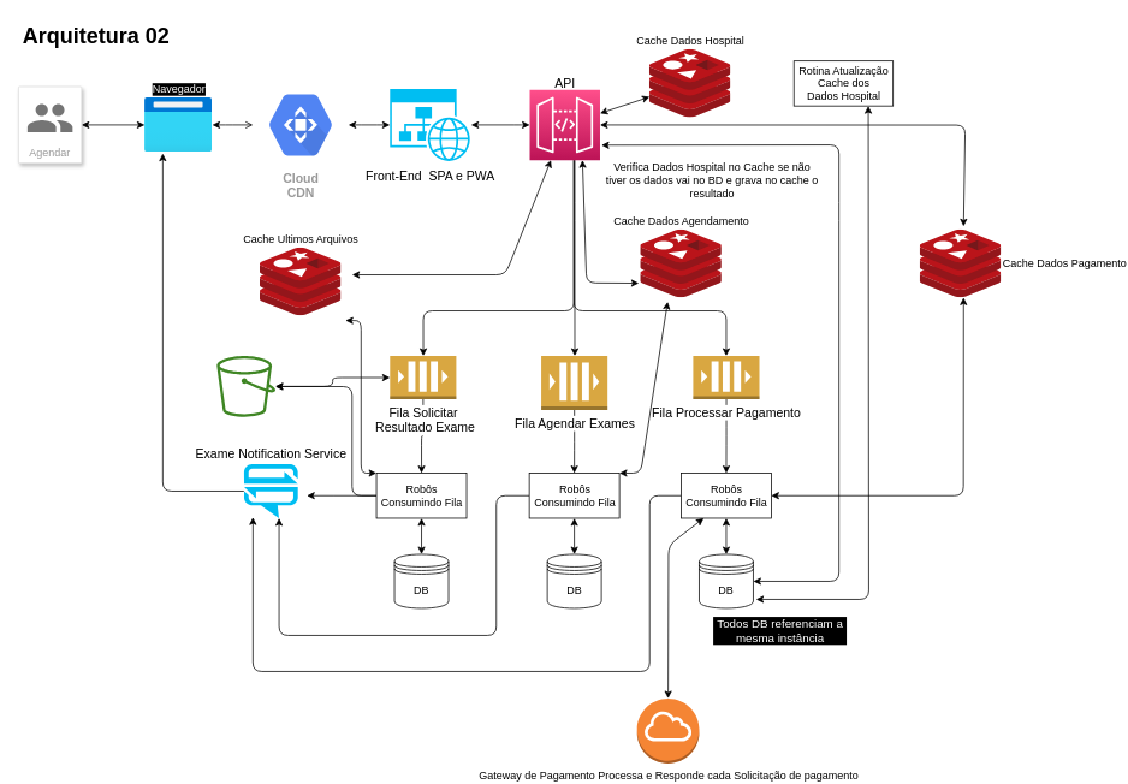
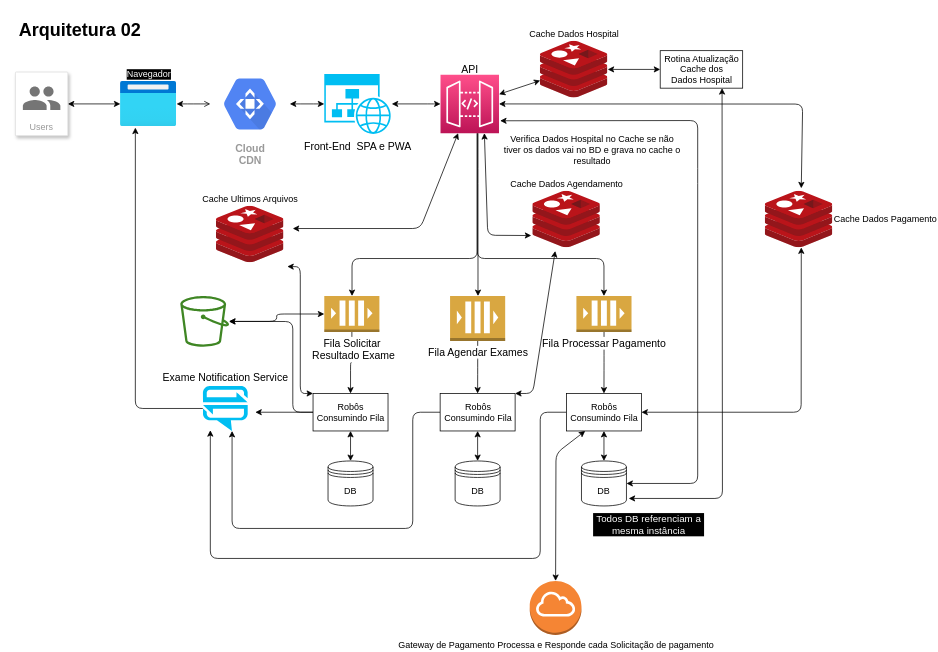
  <mxCell id="0" />
  <mxCell id="1" parent="0" />
  <mxCell id="2" value="" style="edgeStyle=orthogonalEdgeStyle;html=1;fontSize=14;fontColor=#FFFFFF;startArrow=classic;startFill=1;entryX=0;entryY=0.5;entryDx=0;entryDy=0;entryPerimeter=0;" parent="1" source="3" target="16" edge="1"><mxGeometry relative="1" as="geometry"><Array as="points"><mxPoint x="580" y="137.43" /><mxPoint x="580" y="137.43" /></Array></mxGeometry></mxCell>
  <mxCell id="3" value="" style="verticalLabelPosition=bottom;html=1;verticalAlign=top;align=center;strokeColor=none;fillColor=#00BEF2;shape=mxgraph.azure.website_generic;pointerEvents=1;" parent="1" vertex="1"><mxGeometry x="432" y="97.8" width="90" height="80" as="geometry" /></mxCell>
  <mxCell id="4" value="" style="edgeStyle=orthogonalEdgeStyle;html=1;fontSize=14;fontColor=#FFFFFF;startArrow=classic;startFill=1;" parent="1" source="5" target="48" edge="1"><mxGeometry relative="1" as="geometry" /></mxCell>
- <mxCell id="5" value="Agendar" style="strokeColor=#dddddd;shadow=1;strokeWidth=1;rounded=1;absoluteArcSize=1;arcSize=2;labelPosition=center;verticalLabelPosition=middle;align=center;verticalAlign=bottom;spacingLeft=0;fontColor=#999999;fontSize=12;whiteSpace=wrap;spacingBottom=2;" parent="1" vertex="1"><mxGeometry x="20" y="95.3" width="70" height="85" as="geometry" /></mxCell>
+ <mxCell id="5" value="Users" style="strokeColor=#dddddd;shadow=1;strokeWidth=1;rounded=1;absoluteArcSize=1;arcSize=2;labelPosition=center;verticalLabelPosition=middle;align=center;verticalAlign=bottom;spacingLeft=0;fontColor=#999999;fontSize=12;whiteSpace=wrap;spacingBottom=2;" parent="1" vertex="1"><mxGeometry x="20" y="95.3" width="70" height="85" as="geometry" /></mxCell>
  <mxCell id="6" value="" style="sketch=0;dashed=0;connectable=0;html=1;fillColor=#757575;strokeColor=none;shape=mxgraph.gcp2.users;part=1;" parent="5" vertex="1"><mxGeometry x="0.5" width="50" height="31.5" relative="1" as="geometry"><mxPoint x="-25" y="19.25" as="offset" /></mxGeometry></mxCell>
  <mxCell id="7" value="" style="edgeStyle=orthogonalEdgeStyle;html=1;fontSize=14;fontColor=#FFFFFF;startArrow=classic;startFill=1;" parent="1" source="8" target="3" edge="1"><mxGeometry relative="1" as="geometry" /></mxCell>
  <mxCell id="8" value="&lt;font style=&quot;font-size: 14px&quot;&gt;Cloud&lt;br&gt;CDN&lt;/font&gt;" style="sketch=0;html=1;fillColor=#5184F3;strokeColor=none;verticalAlign=top;labelPosition=center;verticalLabelPosition=bottom;align=center;spacingTop=-6;fontSize=11;fontStyle=1;fontColor=#999999;shape=mxgraph.gcp2.hexIcon;prIcon=cloud_cdn" parent="1" vertex="1"><mxGeometry x="280" y="87.74" width="106" height="100.12" as="geometry" /></mxCell>
  <mxCell id="9" style="html=1;fontSize=14;startArrow=none;startFill=0;edgeStyle=orthogonalEdgeStyle;" parent="1" source="16" target="22" edge="1"><mxGeometry relative="1" as="geometry"><Array as="points"><mxPoint x="636" y="344" /><mxPoint x="805" y="344" /></Array></mxGeometry></mxCell>
  <mxCell id="10" style="edgeStyle=orthogonalEdgeStyle;html=1;fontSize=14;startArrow=none;startFill=0;" parent="1" source="16" target="24" edge="1"><mxGeometry relative="1" as="geometry"><Array as="points"><mxPoint x="636" y="344" /><mxPoint x="469" y="344" /></Array></mxGeometry></mxCell>
  <mxCell id="11" style="edgeStyle=orthogonalEdgeStyle;html=1;fontSize=14;startArrow=none;startFill=0;" parent="1" source="16" target="20" edge="1"><mxGeometry relative="1" as="geometry"><Array as="points"><mxPoint x="637" y="234" /><mxPoint x="637" y="234" /></Array></mxGeometry></mxCell>
  <mxCell id="12" value="" style="edgeStyle=none;html=1;startArrow=classic;startFill=1;" parent="1" source="16" target="51" edge="1"><mxGeometry relative="1" as="geometry" /></mxCell>
  <mxCell id="13" style="edgeStyle=none;html=1;startArrow=classic;startFill=1;" edge="1" parent="1" source="16"><mxGeometry relative="1" as="geometry"><mxPoint x="390" y="304" as="targetPoint" /><Array as="points"><mxPoint x="560" y="304" /></Array></mxGeometry></mxCell>
  <mxCell id="14" style="edgeStyle=none;html=1;entryX=-0.022;entryY=0.785;entryDx=0;entryDy=0;entryPerimeter=0;startArrow=classic;startFill=1;exitX=0.75;exitY=1;exitDx=0;exitDy=0;exitPerimeter=0;" edge="1" parent="1" source="16" target="58"><mxGeometry relative="1" as="geometry"><Array as="points"><mxPoint x="650" y="313" /></Array></mxGeometry></mxCell>
  <mxCell id="15" style="edgeStyle=none;html=1;entryX=0.535;entryY=-0.049;entryDx=0;entryDy=0;entryPerimeter=0;startArrow=classic;startFill=1;" edge="1" parent="1" source="16" target="59"><mxGeometry relative="1" as="geometry"><Array as="points"><mxPoint x="1070" y="138" /></Array></mxGeometry></mxCell>
  <mxCell id="16" value="" style="sketch=0;points=[[0,0,0],[0.25,0,0],[0.5,0,0],[0.75,0,0],[1,0,0],[0,1,0],[0.25,1,0],[0.5,1,0],[0.75,1,0],[1,1,0],[0,0.25,0],[0,0.5,0],[0,0.75,0],[1,0.25,0],[1,0.5,0],[1,0.75,0]];outlineConnect=0;fontColor=#232F3E;gradientColor=#FF4F8B;gradientDirection=north;fillColor=#BC1356;strokeColor=#ffffff;dashed=0;verticalLabelPosition=bottom;verticalAlign=top;align=center;html=1;fontSize=12;fontStyle=0;aspect=fixed;shape=mxgraph.aws4.resourceIcon;resIcon=mxgraph.aws4.api_gateway;" parent="1" vertex="1"><mxGeometry x="587" y="98.8" width="78" height="78" as="geometry" /></mxCell>
  <mxCell id="17" value="Front-End&amp;nbsp; SPA e PWA" style="text;html=1;strokeColor=none;fillColor=none;align=center;verticalAlign=middle;whiteSpace=wrap;rounded=0;fontSize=14;" parent="1" vertex="1"><mxGeometry x="402" y="180.3" width="150" height="30" as="geometry" /></mxCell>
  <mxCell id="18" value="API" style="text;html=1;align=center;verticalAlign=middle;resizable=0;points=[];autosize=1;strokeColor=none;fillColor=none;fontSize=14;" parent="1" vertex="1"><mxGeometry x="606" y="81.8" width="40" height="20" as="geometry" /></mxCell>
  <mxCell id="19" style="edgeStyle=orthogonalEdgeStyle;html=1;fontSize=14;fontColor=#FFFFFF;startArrow=none;startFill=0;" parent="1" source="20" target="38" edge="1"><mxGeometry relative="1" as="geometry" /></mxCell>
  <mxCell id="20" value="Fila Agendar Exames" style="outlineConnect=0;dashed=0;verticalLabelPosition=bottom;verticalAlign=top;align=center;html=1;shape=mxgraph.aws3.queue;fillColor=#D9A741;gradientColor=none;fontSize=14;labelBackgroundColor=default;" parent="1" vertex="1"><mxGeometry x="599.75" y="394" width="73.5" height="60" as="geometry" /></mxCell>
  <mxCell id="21" style="edgeStyle=orthogonalEdgeStyle;html=1;entryX=0.5;entryY=0;entryDx=0;entryDy=0;fontSize=14;fontColor=#FFFFFF;startArrow=none;startFill=0;" parent="1" source="22" target="43" edge="1"><mxGeometry relative="1" as="geometry" /></mxCell>
  <mxCell id="22" value="Fila Processar Pagamento" style="outlineConnect=0;dashed=0;verticalLabelPosition=bottom;verticalAlign=top;align=center;html=1;shape=mxgraph.aws3.queue;fillColor=#D9A741;gradientColor=none;fontSize=14;labelBackgroundColor=default;" parent="1" vertex="1"><mxGeometry x="768.25" y="394" width="73.5" height="48" as="geometry" /></mxCell>
  <mxCell id="23" style="edgeStyle=orthogonalEdgeStyle;html=1;entryX=0.5;entryY=0;entryDx=0;entryDy=0;fontSize=14;startArrow=none;startFill=0;" parent="1" source="24" target="29" edge="1"><mxGeometry relative="1" as="geometry" /></mxCell>
  <mxCell id="24" value="Fila Solicitar&lt;br&gt;&amp;nbsp;Resultado Exame" style="outlineConnect=0;dashed=0;verticalLabelPosition=bottom;verticalAlign=top;align=center;html=1;shape=mxgraph.aws3.queue;fillColor=#D9A741;gradientColor=none;fontSize=14;shadow=0;sketch=0;labelBackgroundColor=default;" parent="1" vertex="1"><mxGeometry x="432" y="394" width="73.5" height="48" as="geometry" /></mxCell>
  <mxCell id="25" style="edgeStyle=orthogonalEdgeStyle;html=1;entryX=0.5;entryY=0;entryDx=0;entryDy=0;fontSize=14;startArrow=classic;startFill=1;" parent="1" source="29" target="30" edge="1"><mxGeometry relative="1" as="geometry"><Array as="points" /></mxGeometry></mxCell>
  <mxCell id="26" style="edgeStyle=orthogonalEdgeStyle;html=1;fontSize=14;startArrow=none;startFill=0;" parent="1" source="29" edge="1"><mxGeometry relative="1" as="geometry"><mxPoint x="340" y="549" as="targetPoint" /></mxGeometry></mxCell>
  <mxCell id="27" style="edgeStyle=orthogonalEdgeStyle;html=1;fontSize=14;startArrow=none;startFill=0;" parent="1" source="29" target="34" edge="1"><mxGeometry relative="1" as="geometry"><mxPoint x="390" y="424" as="targetPoint" /><Array as="points"><mxPoint x="390" y="549" /><mxPoint x="390" y="428" /></Array></mxGeometry></mxCell>
  <mxCell id="28" style="edgeStyle=none;html=1;exitX=0;exitY=0;exitDx=0;exitDy=0;entryX=1.052;entryY=1.067;entryDx=0;entryDy=0;entryPerimeter=0;startArrow=classic;startFill=1;" edge="1" parent="1" source="29" target="57"><mxGeometry relative="1" as="geometry"><Array as="points"><mxPoint x="400" y="524" /><mxPoint x="400" y="355" /></Array></mxGeometry></mxCell>
  <mxCell id="29" value="Robôs&lt;br&gt;Consumindo Fila" style="html=1;dashed=0;whitespace=wrap;" parent="1" vertex="1"><mxGeometry x="417" y="524" width="100" height="50" as="geometry" /></mxCell>
  <mxCell id="30" value="DB" style="shape=datastore;whiteSpace=wrap;html=1;" parent="1" vertex="1"><mxGeometry x="437" y="614" width="60" height="60" as="geometry" /></mxCell>
  <mxCell id="31" style="edgeStyle=orthogonalEdgeStyle;html=1;entryX=0.267;entryY=1.027;entryDx=0;entryDy=0;entryPerimeter=0;fontSize=14;fontColor=#FFFFFF;startArrow=none;startFill=0;" parent="1" source="32" target="48" edge="1"><mxGeometry relative="1" as="geometry" /></mxCell>
  <mxCell id="32" value="Exame Notification Service" style="verticalLabelPosition=top;html=1;verticalAlign=bottom;align=center;strokeColor=none;fillColor=#00BEF2;shape=mxgraph.azure.notification_hub;pointerEvents=1;shadow=0;labelBackgroundColor=default;sketch=0;fontSize=14;labelPosition=center;" parent="1" vertex="1"><mxGeometry x="270" y="514" width="60" height="60" as="geometry" /></mxCell>
  <mxCell id="33" style="edgeStyle=orthogonalEdgeStyle;html=1;fontSize=14;fontColor=#FFFFFF;startArrow=classic;startFill=1;" parent="1" source="34" target="24" edge="1"><mxGeometry relative="1" as="geometry" /></mxCell>
  <mxCell id="34" value="&lt;font color=&quot;#ffffff&quot;&gt;Bucket Exames no S3&lt;/font&gt;" style="sketch=0;outlineConnect=0;fontColor=#232F3E;gradientColor=none;fillColor=#3F8624;strokeColor=none;dashed=0;verticalLabelPosition=bottom;verticalAlign=top;align=center;html=1;fontSize=12;fontStyle=0;aspect=fixed;pointerEvents=1;shape=mxgraph.aws4.bucket;shadow=0;labelBackgroundColor=default;" parent="1" vertex="1"><mxGeometry x="240" y="394" width="65" height="67.6" as="geometry" /></mxCell>
  <mxCell id="35" style="edgeStyle=orthogonalEdgeStyle;html=1;entryX=0.5;entryY=0;entryDx=0;entryDy=0;fontSize=14;fontColor=#FFFFFF;startArrow=classic;startFill=1;" parent="1" source="38" target="44" edge="1"><mxGeometry relative="1" as="geometry" /></mxCell>
  <mxCell id="36" style="edgeStyle=orthogonalEdgeStyle;html=1;entryX=0.65;entryY=1;entryDx=0;entryDy=0;entryPerimeter=0;fontSize=14;fontColor=#FFFFFF;startArrow=none;startFill=0;" parent="1" source="38" target="32" edge="1"><mxGeometry relative="1" as="geometry"><Array as="points"><mxPoint x="550" y="549" /><mxPoint x="550" y="704" /><mxPoint x="309" y="704" /></Array></mxGeometry></mxCell>
  <mxCell id="37" style="edgeStyle=none;html=1;startArrow=classic;startFill=1;exitX=1;exitY=0;exitDx=0;exitDy=0;" edge="1" parent="1" source="38"><mxGeometry relative="1" as="geometry"><mxPoint x="740" y="334" as="targetPoint" /><Array as="points"><mxPoint x="710" y="524" /></Array></mxGeometry></mxCell>
  <mxCell id="38" value="Robôs&lt;br&gt;Consumindo Fila" style="html=1;dashed=0;whitespace=wrap;" parent="1" vertex="1"><mxGeometry x="586.5" y="524" width="100" height="50" as="geometry" /></mxCell>
  <mxCell id="39" value="" style="edgeStyle=orthogonalEdgeStyle;html=1;fontSize=14;fontColor=#FFFFFF;startArrow=classic;startFill=1;" parent="1" source="43" target="46" edge="1"><mxGeometry relative="1" as="geometry" /></mxCell>
  <mxCell id="40" style="edgeStyle=orthogonalEdgeStyle;html=1;fontSize=14;fontColor=#FFFFFF;startArrow=none;startFill=0;" parent="1" source="43" edge="1"><mxGeometry relative="1" as="geometry"><mxPoint x="280" y="573" as="targetPoint" /><Array as="points"><mxPoint x="720" y="549" /><mxPoint x="720" y="744" /><mxPoint x="280" y="744" /></Array></mxGeometry></mxCell>
  <mxCell id="41" style="edgeStyle=none;html=1;exitX=0.25;exitY=1;exitDx=0;exitDy=0;entryX=0.5;entryY=0;entryDx=0;entryDy=0;entryPerimeter=0;startArrow=classic;startFill=1;" parent="1" source="43" target="53" edge="1"><mxGeometry relative="1" as="geometry"><Array as="points"><mxPoint x="741" y="604" /></Array></mxGeometry></mxCell>
  <mxCell id="42" style="edgeStyle=none;html=1;entryX=0.535;entryY=0.995;entryDx=0;entryDy=0;entryPerimeter=0;startArrow=classic;startFill=1;" edge="1" parent="1" source="43" target="59"><mxGeometry relative="1" as="geometry"><Array as="points"><mxPoint x="1068" y="549" /></Array></mxGeometry></mxCell>
  <mxCell id="43" value="Robôs&lt;br&gt;Consumindo Fila" style="html=1;dashed=0;whitespace=wrap;" parent="1" vertex="1"><mxGeometry x="755" y="524" width="100" height="50" as="geometry" /></mxCell>
  <mxCell id="44" value="DB" style="shape=datastore;whiteSpace=wrap;html=1;" parent="1" vertex="1"><mxGeometry x="606.5" y="614" width="60" height="60" as="geometry" /></mxCell>
  <mxCell id="45" style="edgeStyle=none;html=1;startArrow=classic;startFill=1;entryX=0;entryY=0;entryDx=0;entryDy=0;" parent="1" source="46" edge="1" target="52"><mxGeometry relative="1" as="geometry"><mxPoint x="680" y="234" as="targetPoint" /><Array as="points"><mxPoint x="930" y="644" /><mxPoint x="930" y="234" /><mxPoint x="930" y="160" /></Array></mxGeometry></mxCell>
  <mxCell id="46" value="DB" style="shape=datastore;whiteSpace=wrap;html=1;" parent="1" vertex="1"><mxGeometry x="775" y="614" width="60" height="60" as="geometry" /></mxCell>
  <mxCell id="47" value="" style="edgeStyle=orthogonalEdgeStyle;html=1;fontSize=14;fontColor=#FFFFFF;startArrow=classic;startFill=1;endArrow=open;" parent="1" source="48" target="8" edge="1"><mxGeometry relative="1" as="geometry" /></mxCell>
  <mxCell id="48" value="Navegador" style="aspect=fixed;html=1;points=[];align=center;image;fontSize=12;image=img/lib/azure2/general/Browser.svg;shadow=0;labelBackgroundColor=#000000;sketch=0;fontColor=#FFFFFF;labelPosition=center;verticalLabelPosition=top;verticalAlign=bottom;" parent="1" vertex="1"><mxGeometry x="160" y="107.8" width="75" height="60" as="geometry" /></mxCell>
  <mxCell id="49" value="Todos DB referenciam a mesma instância" style="text;html=1;strokeColor=none;fillColor=none;align=center;verticalAlign=middle;whiteSpace=wrap;rounded=0;shadow=0;labelBackgroundColor=#000000;sketch=0;fontSize=13;fontColor=#FFFFFF;" parent="1" vertex="1"><mxGeometry x="790" y="684" width="150" height="30" as="geometry" /></mxCell>
+ <mxCell id="50" value="" style="edgeStyle=none;html=1;startArrow=classic;startFill=1;" parent="1" source="51" target="56" edge="1"><mxGeometry relative="1" as="geometry" /></mxCell>
  <mxCell id="51" value="Cache Dados Hospital" style="sketch=0;aspect=fixed;html=1;points=[];align=center;image;fontSize=12;image=img/lib/mscae/Cache_Redis_Product.svg;labelPosition=center;verticalLabelPosition=top;verticalAlign=bottom;" parent="1" vertex="1"><mxGeometry x="720" y="54" width="90" height="75.6" as="geometry" /></mxCell>
  <mxCell id="52" value="&lt;br&gt;&lt;br&gt;Verifica Dados Hospital no Cache se não tiver os dados vai no BD e grava no cache o resultado" style="text;html=1;strokeColor=none;fillColor=none;align=center;verticalAlign=middle;whiteSpace=wrap;rounded=0;" parent="1" vertex="1"><mxGeometry x="666.5" y="160.3" width="245" height="50" as="geometry" /></mxCell>
  <mxCell id="53" value="Gateway de Pagamento Processa e Responde cada Solicitação de pagamento" style="outlineConnect=0;dashed=0;verticalLabelPosition=bottom;verticalAlign=top;align=center;html=1;shape=mxgraph.aws3.internet_gateway;fillColor=#F58534;gradientColor=none;" parent="1" vertex="1"><mxGeometry x="706" y="774" width="69" height="72" as="geometry" /></mxCell>
  <mxCell id="54" value="&lt;h1&gt;Arquitetura 02&lt;/h1&gt;&lt;p&gt;&lt;br&gt;&lt;/p&gt;&lt;p&gt;&lt;br&gt;&lt;/p&gt;" style="text;html=1;strokeColor=none;fillColor=none;spacing=5;spacingTop=-20;whiteSpace=wrap;overflow=hidden;rounded=0;" parent="1" vertex="1"><mxGeometry x="20" y="20" width="190" height="50" as="geometry" /></mxCell>
  <mxCell id="55" style="edgeStyle=none;html=1;exitX=0.75;exitY=1;exitDx=0;exitDy=0;startArrow=classic;startFill=1;entryX=1.05;entryY=0.833;entryDx=0;entryDy=0;entryPerimeter=0;" parent="1" source="56" target="46" edge="1"><mxGeometry relative="1" as="geometry"><mxPoint x="940" y="664" as="targetPoint" /><Array as="points"><mxPoint x="963" y="664" /></Array></mxGeometry></mxCell>
  <mxCell id="56" value="Rotina Atualização&lt;br&gt;Cache dos &lt;br&gt;Dados Hospital" style="html=1;dashed=0;whitespace=wrap;" parent="1" vertex="1"><mxGeometry x="880" y="66.8" width="110" height="50" as="geometry" /></mxCell>
  <mxCell id="57" value="Cache Ultimos Arquivos" style="sketch=0;aspect=fixed;html=1;points=[];align=center;image;fontSize=12;image=img/lib/mscae/Cache_Redis_Product.svg;labelPosition=center;verticalLabelPosition=top;verticalAlign=bottom;" vertex="1" parent="1"><mxGeometry x="288" y="274" width="90" height="75.6" as="geometry" /></mxCell>
  <mxCell id="58" value="Cache Dados Agendamento" style="sketch=0;aspect=fixed;html=1;points=[];align=center;image;fontSize=12;image=img/lib/mscae/Cache_Redis_Product.svg;labelPosition=center;verticalLabelPosition=top;verticalAlign=bottom;" vertex="1" parent="1"><mxGeometry x="710" y="254" width="90" height="75.6" as="geometry" /></mxCell>
  <mxCell id="59" value="Cache Dados Pagamento" style="sketch=0;aspect=fixed;html=1;points=[];align=left;image;fontSize=12;image=img/lib/mscae/Cache_Redis_Product.svg;labelPosition=right;verticalLabelPosition=middle;verticalAlign=middle;" vertex="1" parent="1"><mxGeometry x="1020" y="254" width="90" height="75.6" as="geometry" /></mxCell>
